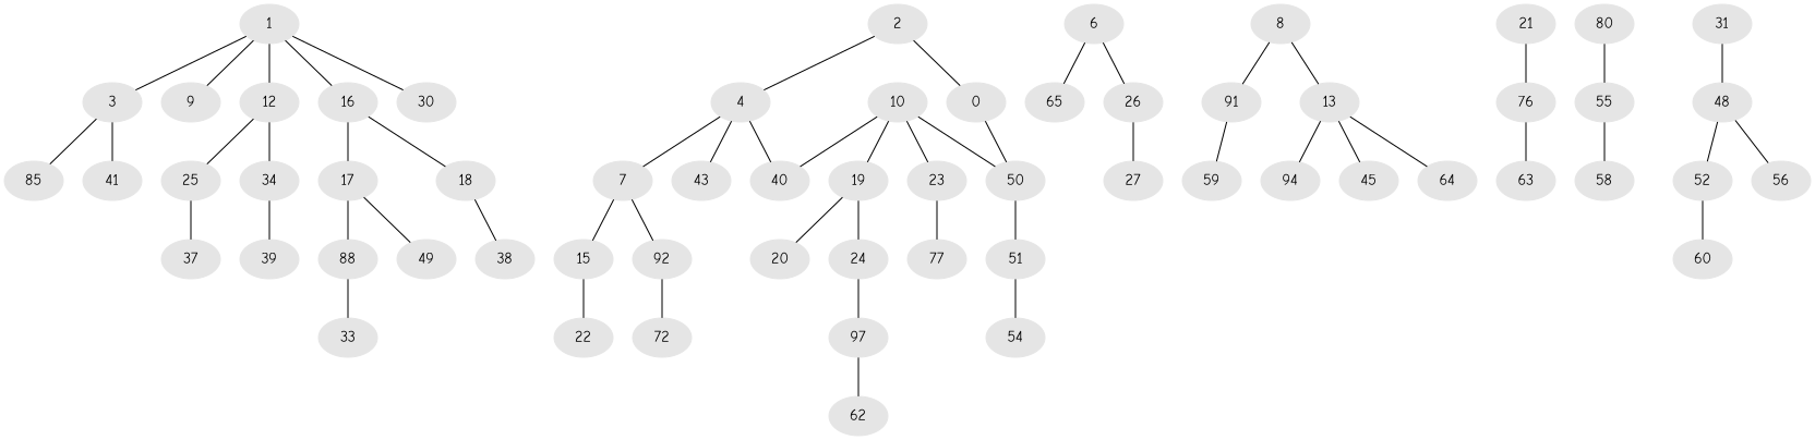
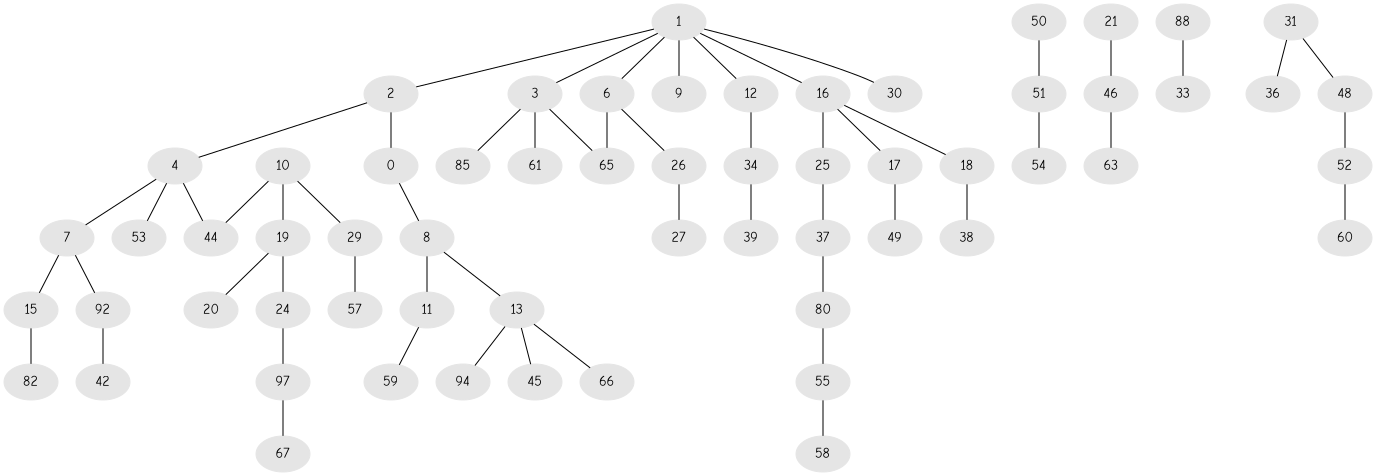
  graph {
    fontname="Comic Neue"
    node [color=gray90 fontname="Comic Neue" style=filled]
    edge [fontname="Comic Neue"]
    1
    2
    3
    6
    9
    12
    16
    30
    4
    n10 [label=0]
    n11 [label=85]
-   41
+   41 [label=61]
    65
    26
    25
    34
    17
    18
    7
-   43
-   44 [label=40]
+   43 [label=53]
+   44
    8
    15
    n24 [label=92]
    10
    19
-   29 [label=23]
+   29
    50
-   11 [label=91]
+   11
    13
    21
-   46 [label=76]
+   46
    27
-   22
-   42 [label=72]
+   22 [label=82]
+   42
    59
    n37 [label=94]
    45
-   64
+   64 [label=66]
    20
    24
-   57 [label=77]
+   57
    51
    37
    39
    n46 [label=88]
    49
    38
    33
    n50 [label=97]
    63
-   62
+   62 [label=67]
    n53 [label=80]
    31
+   36
    48
    52
-   56
    55
    58
    60
    54
+   1 -- 2
    1 -- 3
+   1 -- 6
    1 -- 9
    1 -- 12
    1 -- 16
    1 -- 30
    2 -- 4
    2 -- n10
    3 -- n11
    3 -- 41
+   3 -- 65
    6 -- 65
    6 -- 26
-   12 -- 25
+   16 -- 25
    12 -- 34
    16 -- 17
    16 -- 18
    4 -- 7
    4 -- 43
    4 -- 44
-   n10 -- 50
+   n10 -- 8
    26 -- 27
    25 -- 37
    34 -- 39
-   17 -- n46
    17 -- 49
    18 -- 38
    7 -- 15
    7 -- n24
    8 -- 11
    8 -- 13
    15 -- 22
    n24 -- 42
    10 -- 44
    10 -- 19
    10 -- 29
-   10 -- 50
    19 -- 20
    19 -- 24
    29 -- 57
    50 -- 51
    11 -- 59
    13 -- n37
    13 -- 45
    13 -- 64
    21 -- 46
    46 -- 63
    24 -- n50
    51 -- 54
+   37 -- n53
    n46 -- 33
    n50 -- 62
    n53 -- 55
+   31 -- 36
    31 -- 48
    48 -- 52
-   48 -- 56
    52 -- 60
    55 -- 58
  }
